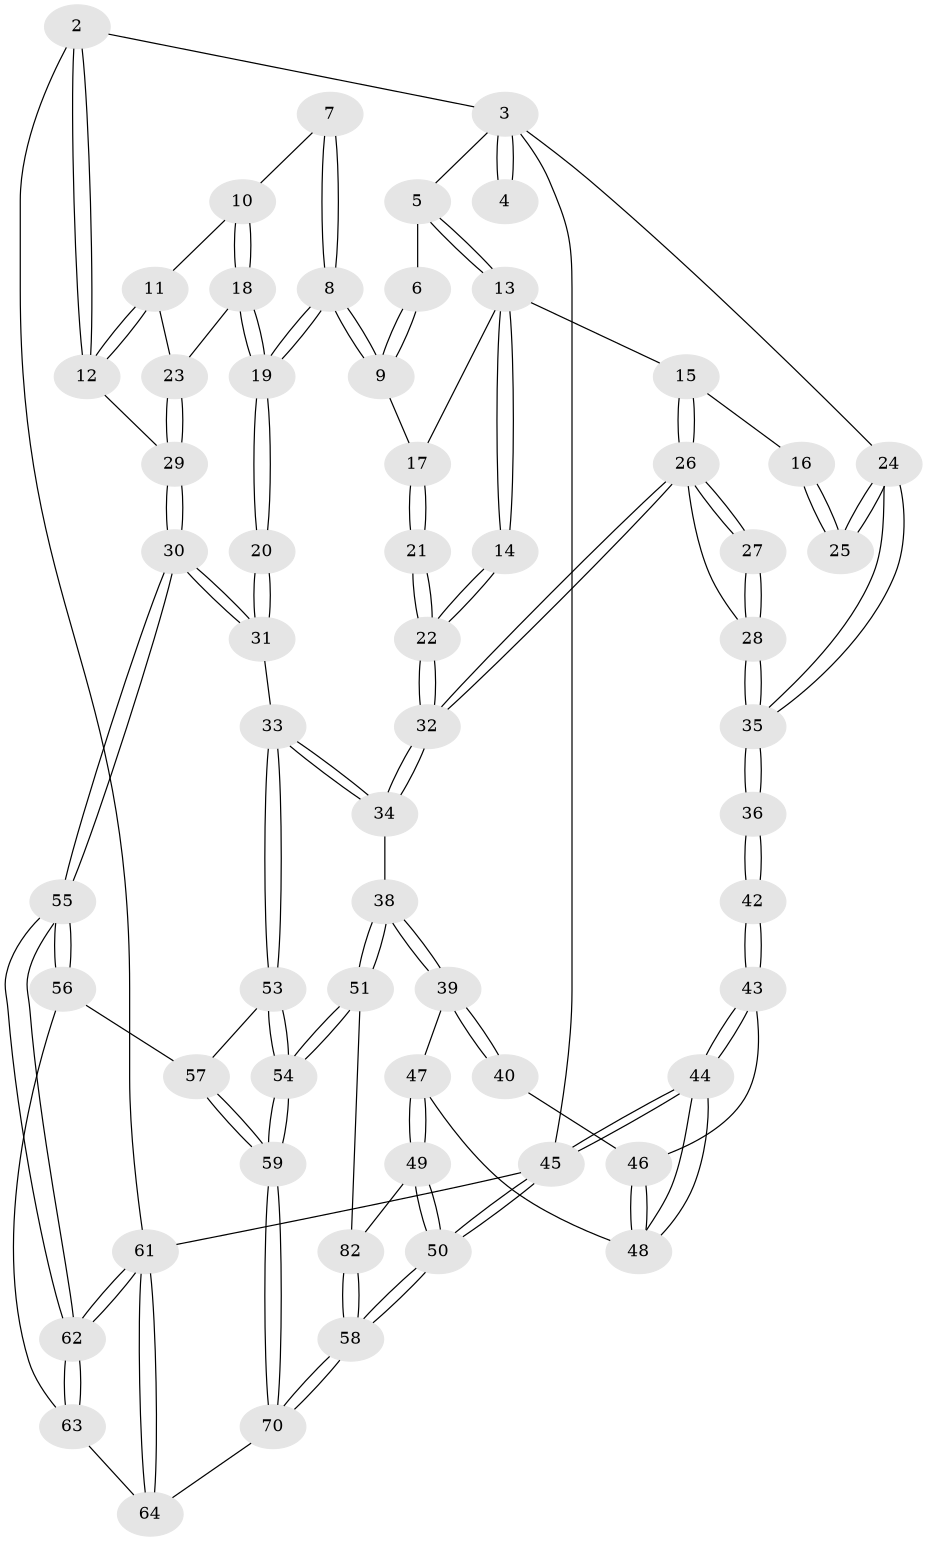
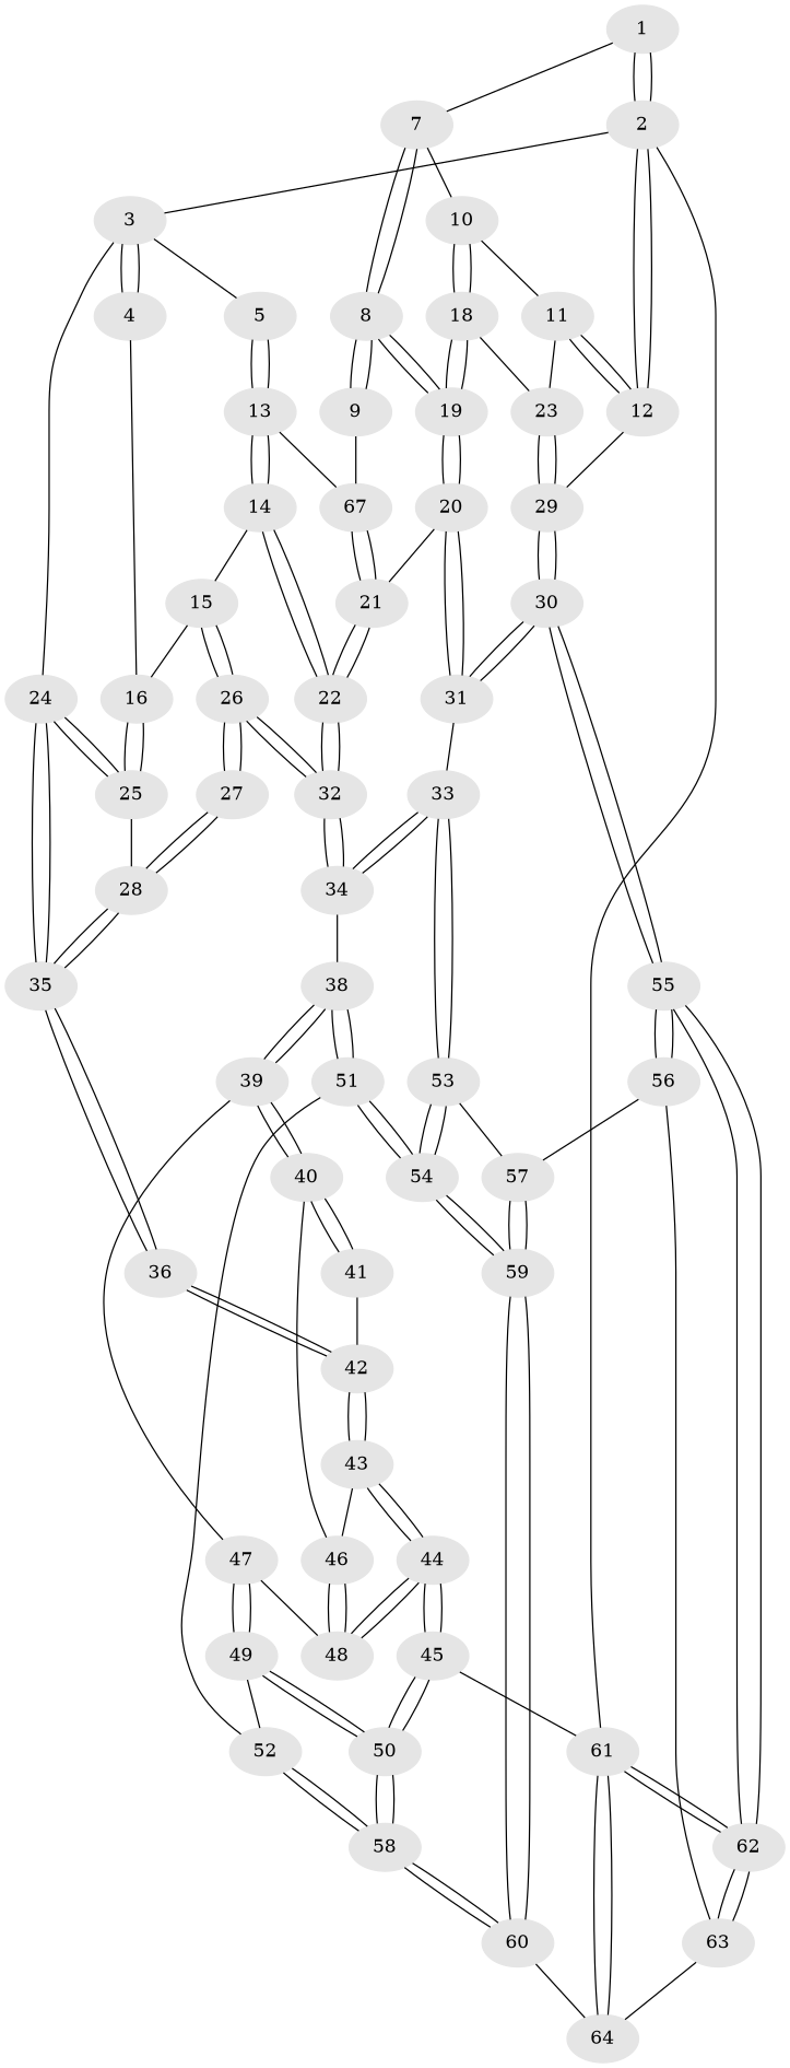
  graph {
    node [color=gray90 style=filled]
+   1
    2
    7
    3
    12
    61
    8
    10
    4
    24
    45
    5
    29
    62
    64
    16
    25
    35
    50
-   6
    13
    9
-   17
+   17 [label=67]
    14
    19
    11
    18
    20
    21
    23
    30
    15
    22
    26
    32
    27
    28
    31
    33
    34
    36
    55
    56
    53
    38
    54
    57
    39
    51
    42
    43
+   41
    40
    47
-   52 [label=82]
+   52
    46
    48
    49
    44
    58
-   60 [label=70]
+   60
    59
    63
+   1 -- 2
+   1 -- 2
+   1 -- 7
    2 -- 3
    2 -- 12
    2 -- 12
    2 -- 61
    7 -- 8
    7 -- 8
    7 -- 10
    3 -- 4
    3 -- 4
    3 -- 24
-   3 -- 45
    3 -- 5
    12 -- 29
    61 -- 62
    61 -- 62
    61 -- 64
    61 -- 64
    8 -- 9
    8 -- 9
    8 -- 19
    8 -- 19
    10 -- 11
    10 -- 18
    10 -- 18
+   4 -- 16
    24 -- 25
    24 -- 25
    24 -- 35
    24 -- 35
    45 -- 61
    45 -- 50
    45 -- 50
-   5 -- 6
    5 -- 13
    5 -- 13
    29 -- 30
    29 -- 30
    62 -- 63
    62 -- 63
    16 -- 25
    16 -- 25
-   26 -- 28
+   25 -- 28
    35 -- 36
    35 -- 36
    50 -- 58
    50 -- 58
-   6 -- 9
-   6 -- 9
    13 -- 17
    13 -- 14
    13 -- 14
    9 -- 17
    17 -- 21
    17 -- 21
-   13 -- 15
+   14 -- 15
    14 -- 22
    14 -- 22
    19 -- 20
    19 -- 20
    11 -- 12
    11 -- 12
    11 -- 23
    18 -- 19
    18 -- 19
    18 -- 23
+   20 -- 21
    20 -- 31
    20 -- 31
    21 -- 22
    21 -- 22
    23 -- 29
    23 -- 29
    30 -- 31
    30 -- 31
    30 -- 55
    30 -- 55
    15 -- 16
    15 -- 26
    15 -- 26
    22 -- 32
    22 -- 32
    26 -- 32
    26 -- 32
    26 -- 27
    26 -- 27
    32 -- 34
    32 -- 34
    27 -- 28
    27 -- 28
    28 -- 35
    28 -- 35
    31 -- 33
    33 -- 34
    33 -- 34
    33 -- 53
    33 -- 53
    34 -- 38
    36 -- 42
    36 -- 42
    55 -- 62
    55 -- 62
    55 -- 56
    55 -- 56
    56 -- 57
    56 -- 63
    53 -- 54
    53 -- 54
    53 -- 57
    38 -- 39
    38 -- 39
    38 -- 51
    38 -- 51
    54 -- 59
    54 -- 59
    57 -- 59
    57 -- 59
    39 -- 40
    39 -- 40
    39 -- 47
    51 -- 54
    51 -- 54
    51 -- 52
    42 -- 43
    42 -- 43
    43 -- 46
    43 -- 44
    43 -- 44
+   41 -- 42
+   40 -- 41
+   40 -- 41
    40 -- 46
    47 -- 48
    47 -- 49
    47 -- 49
    52 -- 58
    52 -- 58
    46 -- 48
    46 -- 48
    49 -- 50
    49 -- 50
    49 -- 52
    44 -- 45
    44 -- 45
    44 -- 48
    44 -- 48
    58 -- 60
    58 -- 60
    60 -- 64
    59 -- 60
    59 -- 60
    63 -- 64
  }
